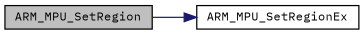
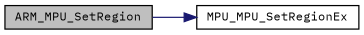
  digraph {
    rankdir=LR
    fontname="IBM Plex Mono"
    node [color=black fontname="IBM Plex Mono" fontsize=10 shape=record style=filled]
    n1 [fillcolor=grey75 fontcolor=black height=0.2 label=ARM_MPU_SetRegion width=0.4]
-   n2 [fillcolor=white height=0.2 label=ARM_MPU_SetRegionEx width=0.4]
+   n2 [fillcolor=white height=0.2 label=MPU_MPU_SetRegionEx width=0.4]
    n1 -> n2 [color=midnightblue fontname="IBM Plex Mono" fontsize=10 labelfontname=Helvetica labelfontsize=10 style=solid]
  }
